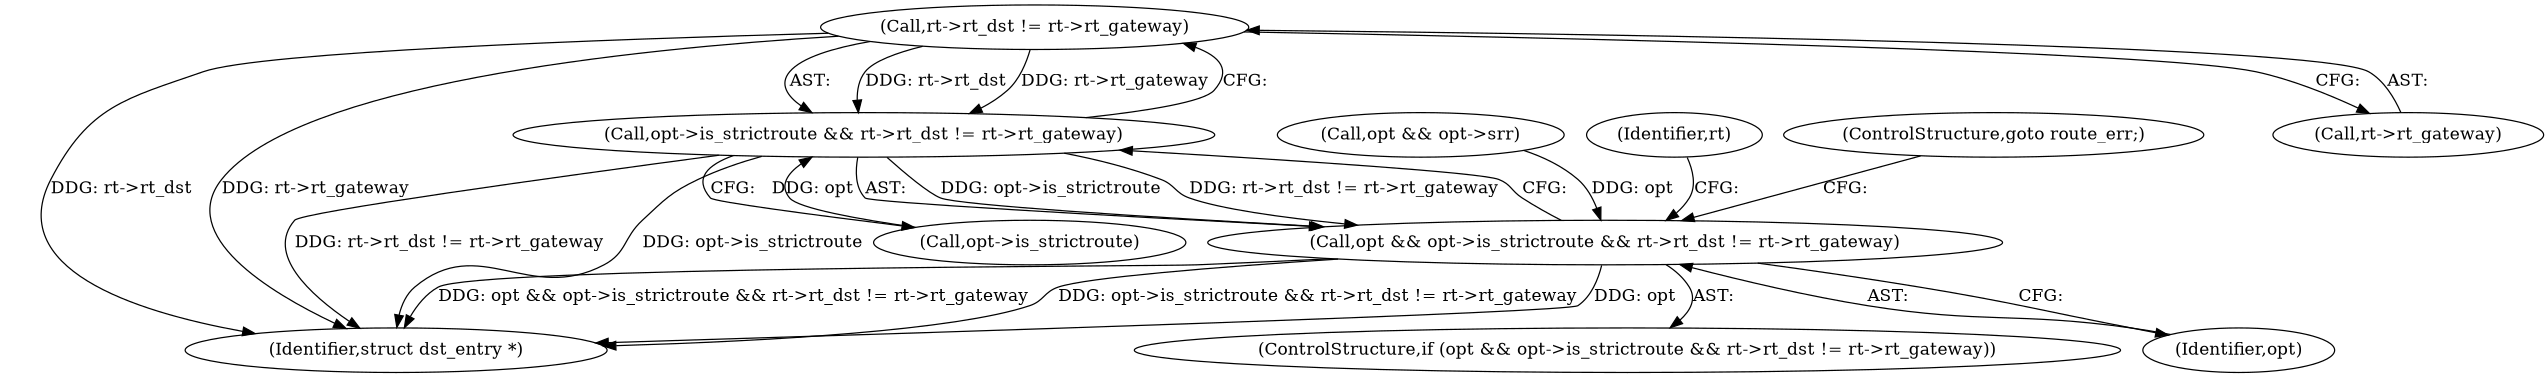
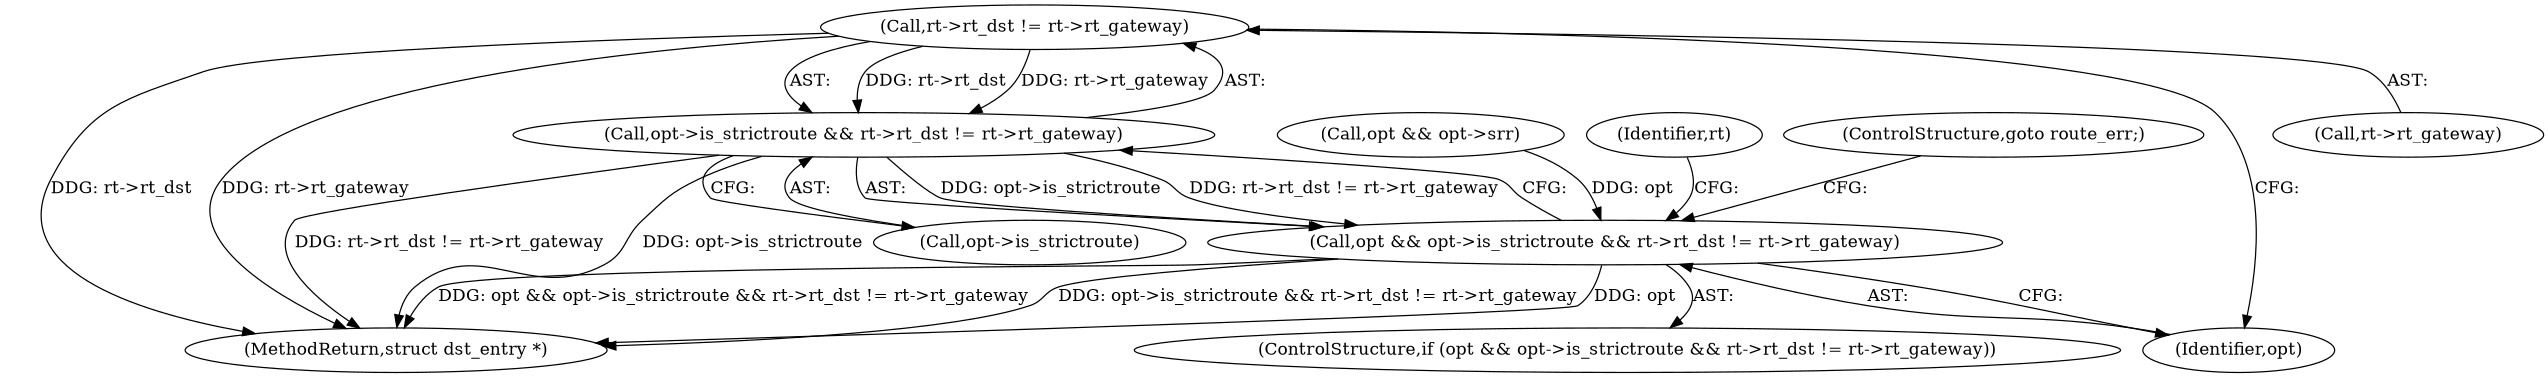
  digraph {
    n1 [label="(Call,rt->rt_dst != rt->rt_gateway)"]
    n2 [label="(Call,opt->is_strictroute && rt->rt_dst != rt->rt_gateway)"]
-   n3 [label="(Identifier,struct dst_entry *)"]
+   n3 [label="(MethodReturn,struct dst_entry *)"]
    n4 [label="(Call,rt->rt_gateway)"]
    n5 [label="(Call,opt && opt->is_strictroute && rt->rt_dst != rt->rt_gateway)"]
    n6 [label="(Call,opt->is_strictroute)"]
    n7 [label="(ControlStructure,if (opt && opt->is_strictroute && rt->rt_dst != rt->rt_gateway))"]
    n8 [label="(Identifier,opt)"]
    n9 [label="(Call,opt && opt->srr)"]
    n10 [label="(Identifier,rt)"]
    n11 [label="(ControlStructure,goto route_err;)"]
    n1 -> n2 [label="AST: "]
    n1 -> n2 [label="DDG: rt->rt_dst"]
    n1 -> n2 [label="DDG: rt->rt_gateway"]
    n1 -> n3 [label="DDG: rt->rt_dst"]
    n1 -> n3 [label="DDG: rt->rt_gateway"]
-   n1 -> n4 [label="CFG: "]
-   n2 -> n1 [label="CFG: "]
+   n1 -> n8 [label="CFG: "]
+   n2 -> n1 [label="AST: "]
    n2 -> n3 [label="DDG: rt->rt_dst != rt->rt_gateway"]
    n2 -> n3 [label="DDG: opt->is_strictroute"]
    n2 -> n5 [label="AST: "]
    n2 -> n5 [label="DDG: opt->is_strictroute"]
    n2 -> n5 [label="DDG: rt->rt_dst != rt->rt_gateway"]
    n2 -> n6 [label="CFG: "]
    n4 -> n1 [label="AST: "]
    n5 -> n2 [label="CFG: "]
    n5 -> n3 [label="DDG: opt && opt->is_strictroute && rt->rt_dst != rt->rt_gateway"]
    n5 -> n3 [label="DDG: opt->is_strictroute && rt->rt_dst != rt->rt_gateway"]
    n5 -> n3 [label="DDG: opt"]
    n5 -> n7 [label="AST: "]
    n5 -> n8 [label="CFG: "]
-   n6 -> n2 [label="DDG: opt"]
+   n6 -> n2 [label="AST: "]
    n8 -> n5 [label="AST: "]
    n9 -> n5 [label="DDG: opt"]
    n10 -> n5 [label="CFG: "]
    n11 -> n5 [label="CFG: "]
  }
